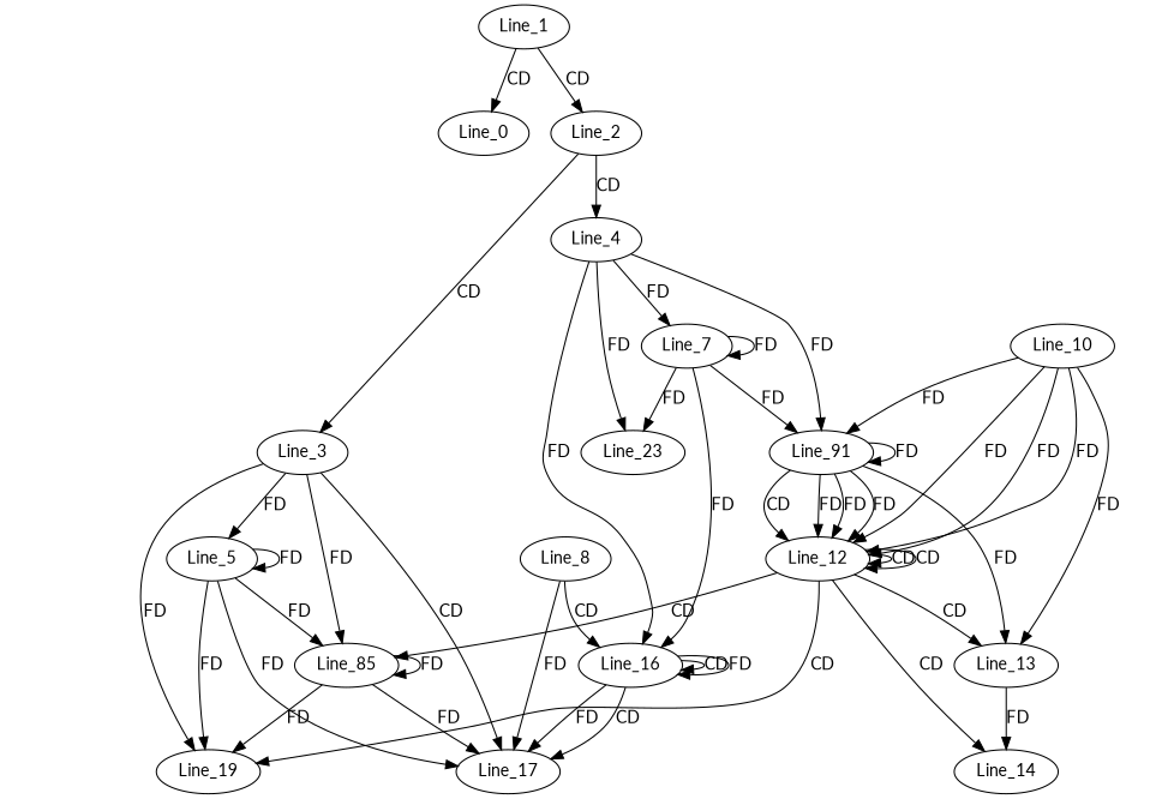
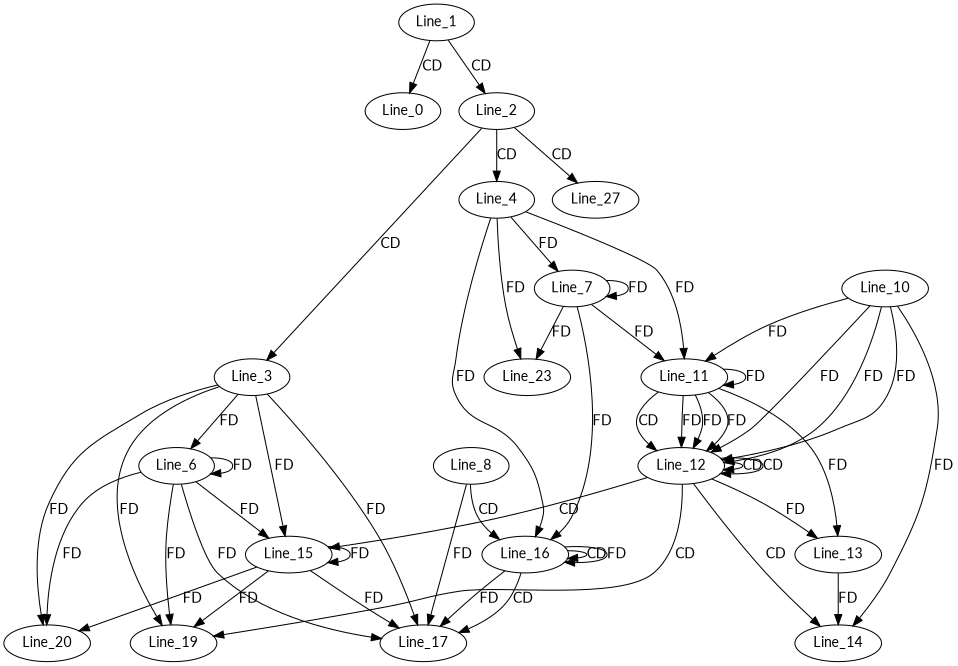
  digraph {
    fontname=Lato
    node [fontname=Lato]
    edge [fontname=Lato]
    Line_1
    Line_0
    Line_2
    Line_3
    Line_4
-   Line_6 [label=Line_5]
-   Line_15 [label=Line_85]
+   Line_27
+   Line_6
+   Line_15
    Line_17
    Line_19
+   Line_20
    Line_7
-   Line_11 [label=Line_91]
+   Line_11
    Line_16
    Line_23
    Line_12
    Line_13
    Line_14
    Line_10
    Line_8
    Line_1 -> Line_0 [label=CD]
    Line_1 -> Line_2 [label=CD]
    Line_2 -> Line_3 [label=CD]
    Line_2 -> Line_4 [label=CD]
+   Line_2 -> Line_27 [label=CD]
    Line_3 -> Line_6 [label=FD]
    Line_3 -> Line_15 [label=FD]
-   Line_3 -> Line_17 [label=CD]
+   Line_3 -> Line_17 [label=FD]
    Line_3 -> Line_19 [label=FD]
+   Line_3 -> Line_20 [label=FD]
    Line_4 -> Line_7 [label=FD]
    Line_4 -> Line_11 [label=FD]
    Line_4 -> Line_16 [label=FD]
    Line_4 -> Line_23 [label=FD]
    Line_6 -> Line_6 [label=FD]
    Line_6 -> Line_15 [label=FD]
    Line_6 -> Line_17 [label=FD]
    Line_6 -> Line_19 [label=FD]
+   Line_6 -> Line_20 [label=FD]
    Line_15 -> Line_15 [label=FD]
    Line_15 -> Line_17 [label=FD]
    Line_15 -> Line_19 [label=FD]
+   Line_15 -> Line_20 [label=FD]
    Line_7 -> Line_7 [label=FD]
    Line_7 -> Line_11 [label=FD]
    Line_7 -> Line_16 [label=FD]
    Line_7 -> Line_23 [label=FD]
    Line_11 -> Line_11 [label=FD]
    Line_11 -> Line_12 [label=CD]
    Line_11 -> Line_12 [label=FD]
    Line_11 -> Line_12 [label=FD]
    Line_11 -> Line_12 [label=FD]
    Line_11 -> Line_13 [label=FD]
    Line_16 -> Line_17 [label=CD]
    Line_16 -> Line_17 [label=FD]
    Line_16 -> Line_16 [label=CD]
    Line_16 -> Line_16 [label=FD]
    Line_12 -> Line_15 [label=CD]
    Line_12 -> Line_19 [label=CD]
    Line_12 -> Line_12 [label=CD]
    Line_12 -> Line_12 [label=CD]
-   Line_12 -> Line_13 [label=CD]
+   Line_12 -> Line_13 [label=FD]
    Line_12 -> Line_14 [label=CD]
    Line_13 -> Line_14 [label=FD]
    Line_10 -> Line_11 [label=FD]
    Line_10 -> Line_12 [label=FD]
    Line_10 -> Line_12 [label=FD]
    Line_10 -> Line_12 [label=FD]
-   Line_10 -> Line_13 [label=FD]
+   Line_10 -> Line_14 [label=FD]
    Line_8 -> Line_17 [label=FD]
    Line_8 -> Line_16 [label=CD]
  }
